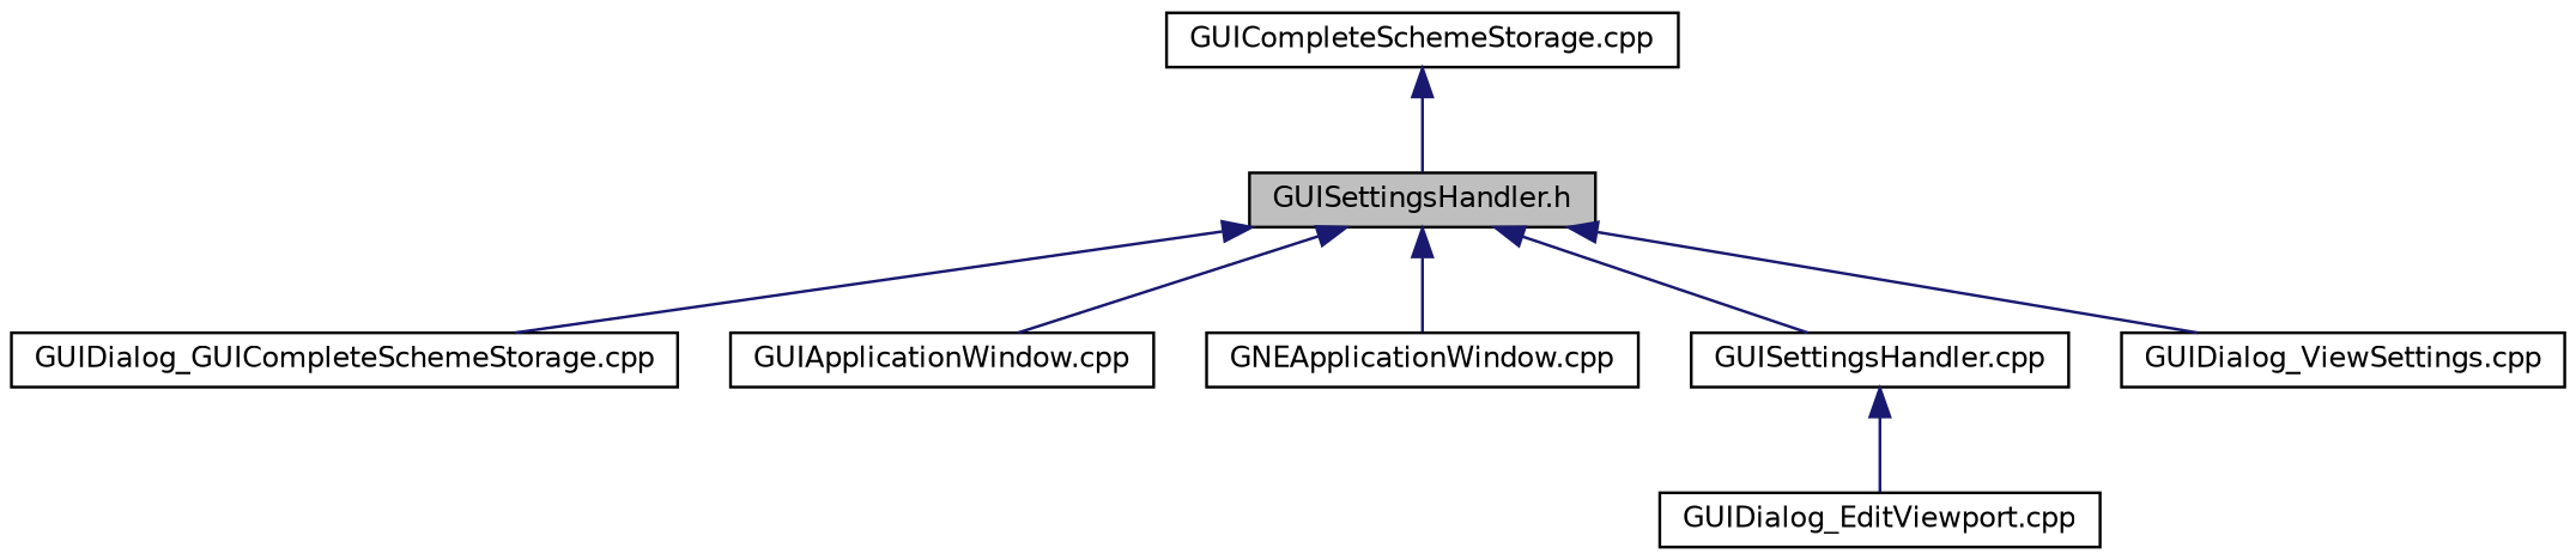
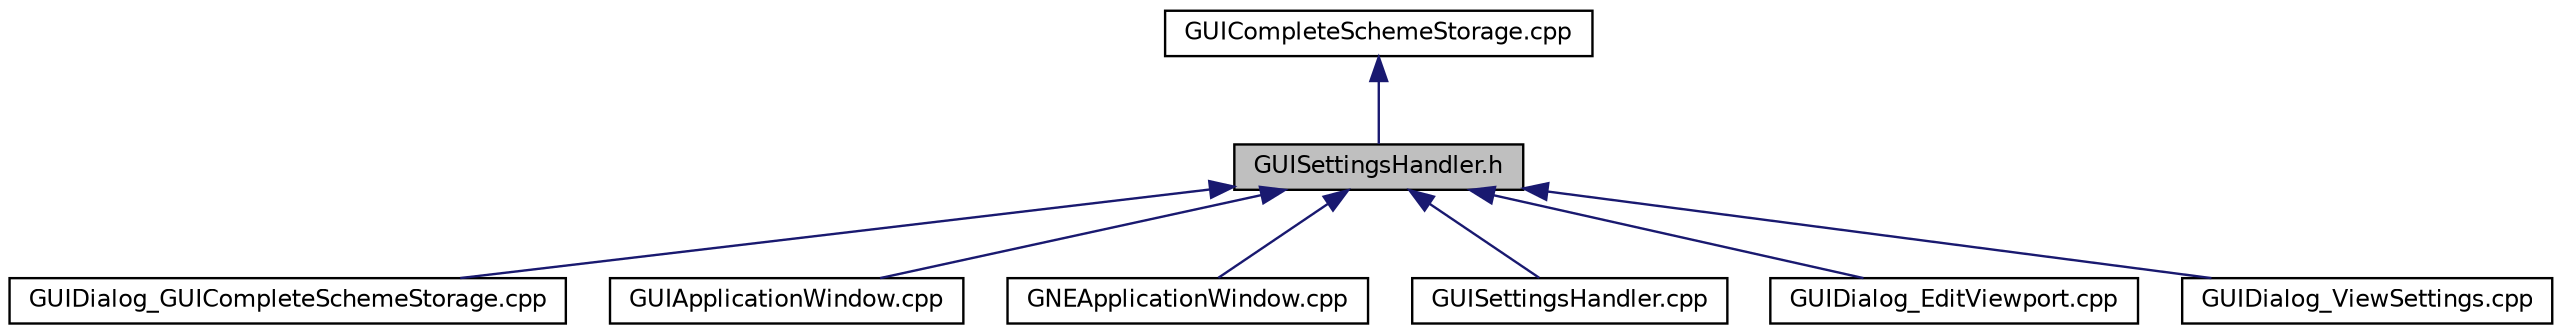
  digraph {
    node [color=black fillcolor=white fontname=Helvetica fontsize=10 shape=record style=filled]
    edge [color=midnightblue dir=back fontname=Helvetica fontsize=10 labelfontname=Helvetica labelfontsize=10 style=solid]
    n1 [fillcolor=grey75 fontcolor=black height=0.2 label="GUISettingsHandler.h" width=0.4]
    n2 [height=0.2 label="GUIDialog_GUICompleteSchemeStorage.cpp" width=0.4]
    n3 [height=0.2 label="GUIApplicationWindow.cpp" width=0.4]
    n4 [height=0.2 label="GNEApplicationWindow.cpp" width=0.4]
    n5 [height=0.2 label="GUISettingsHandler.cpp" width=0.4]
    n6 [height=0.2 label="GUIDialog_EditViewport.cpp" width=0.4]
    n7 [height=0.2 label="GUIDialog_ViewSettings.cpp" width=0.4]
    n8 [height=0.2 label="GUICompleteSchemeStorage.cpp" width=0.4]
    n1 -> n2
    n1 -> n3
    n1 -> n4
    n1 -> n5
-   n5 -> n6
+   n1 -> n6
    n1 -> n7
    n8 -> n1
  }
